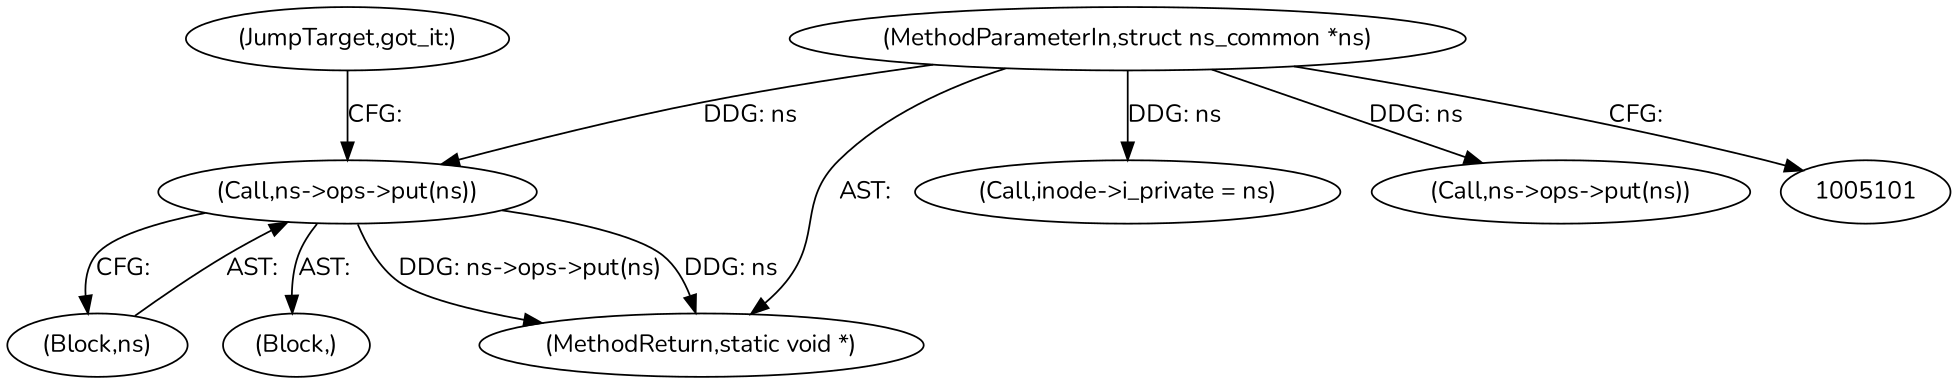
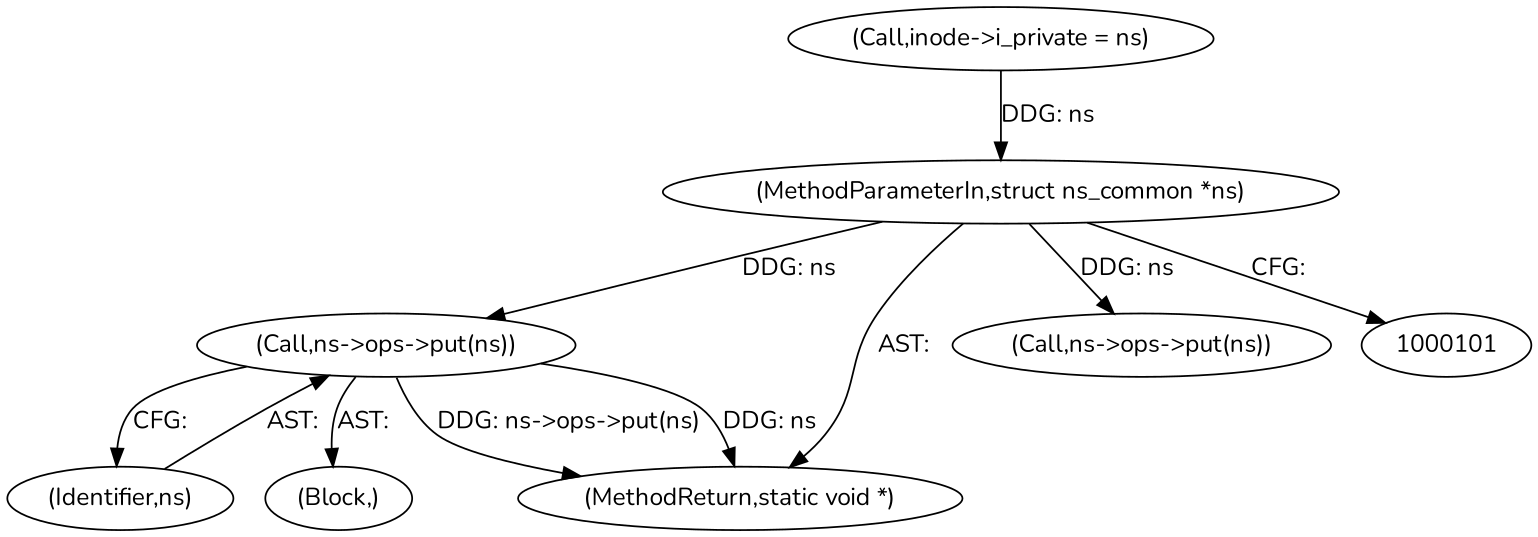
  digraph {
    fontname=Nunito
    node [fontname=Nunito]
    edge [fontname=Nunito]
    n1 [label="(Call,ns->ops->put(ns))"]
-   n2 [label="(Block,ns)"]
+   n2 [label="(Identifier,ns)"]
    n3 [label="(Block,)"]
    n4 [label="(MethodReturn,static void *)"]
    n5 [label="(MethodParameterIn,struct ns_common *ns)"]
    n6 [label="(Call,inode->i_private = ns)"]
    n7 [label="(Call,ns->ops->put(ns))"]
-   1000101 [label=1005101]
-   n9 [label="(JumpTarget,got_it:)"]
+   1000101
    n1 -> n2 [label="CFG: "]
    n1 -> n3 [label="AST: "]
    n1 -> n4 [label="DDG: ns->ops->put(ns)"]
    n1 -> n4 [label="DDG: ns"]
    n2 -> n1 [label="AST: "]
    n5 -> n1 [label="DDG: ns"]
    n5 -> n4 [label="AST: "]
-   n5 -> n6 [label="DDG: ns"]
+   n6 -> n5 [label="DDG: ns"]
    n5 -> n7 [label="DDG: ns"]
    n5 -> 1000101 [label="CFG: "]
-   n9 -> n1 [label="CFG: "]
  }
